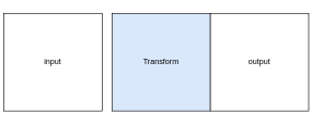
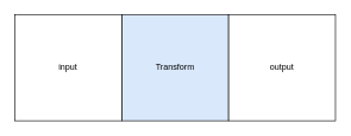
  <mxCell id="0" />
  <mxCell id="1" parent="0" />
  <mxCell id="2" value="Transform" style="whiteSpace=wrap;html=1;aspect=fixed;fillColor=#dae8fc;" vertex="1" parent="1"><mxGeometry x="170" y="20" width="150" height="150" as="geometry" /></mxCell>
- <mxCell id="3" value="input" style="whiteSpace=wrap;html=1;aspect=fixed;" vertex="1" parent="1"><mxGeometry x="5" y="20" width="150" height="150" as="geometry" /></mxCell>
+ <mxCell id="3" value="input" style="whiteSpace=wrap;html=1;aspect=fixed;" vertex="1" parent="1"><mxGeometry x="20" y="20" width="150" height="150" as="geometry" /></mxCell>
  <mxCell id="4" value="output" style="whiteSpace=wrap;html=1;aspect=fixed;" vertex="1" parent="1"><mxGeometry x="320" y="20" width="150" height="150" as="geometry" /></mxCell>
